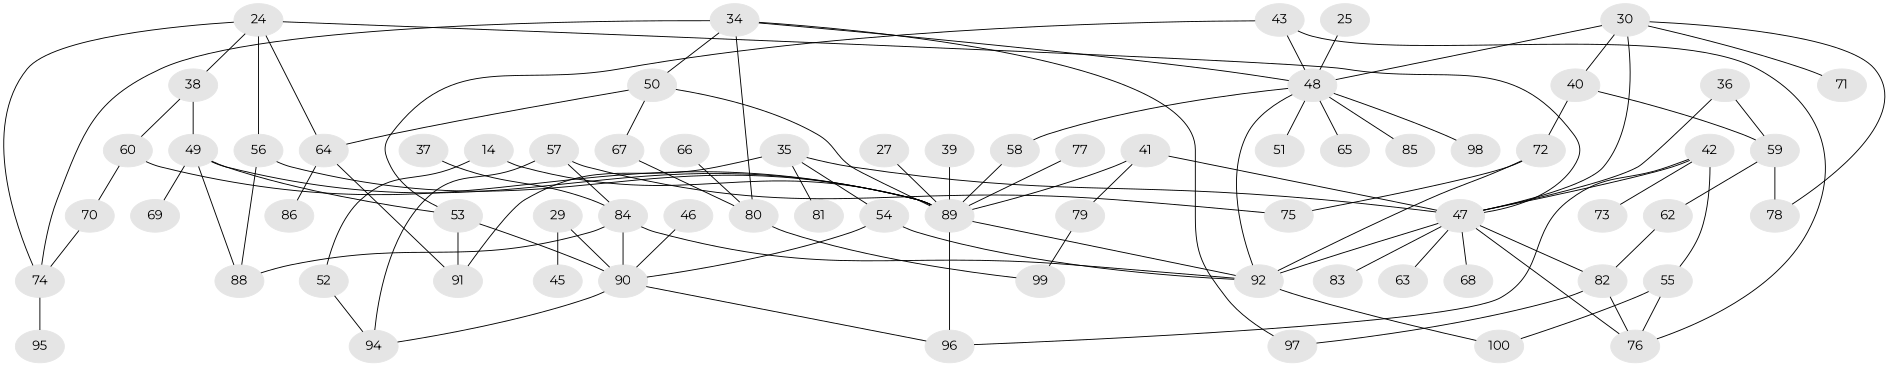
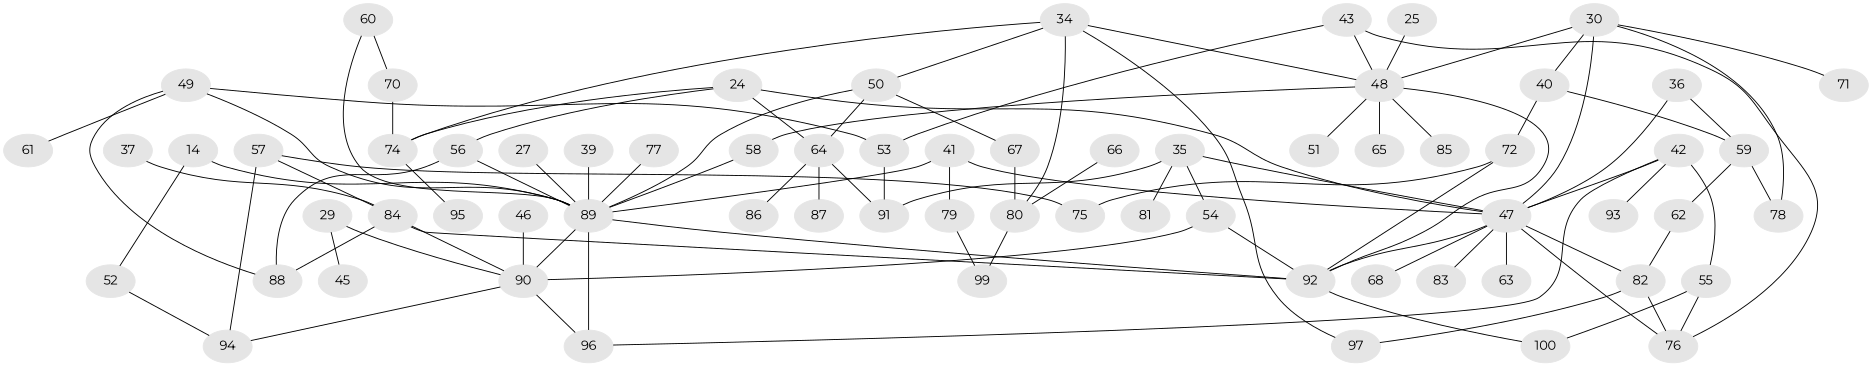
  graph {
    fontname=Montserrat
    node [color=gray90 fontname=Montserrat style=filled]
    edge [fontname=Montserrat]
    14
    52
    89 [super="+4+12+22+5"]
    94
    90 [super="+26"]
    96 [super="+33"]
    92 [super="+6+73"]
    24 [super="+21"]
-   38
    47 [super="+9+16+20+7"]
    56 [super="+32"]
    64
    74
    49 [super="+2"]
    60
    76 [super="+28+31"]
    63 [super="+17+61"]
    68
    82
    83
    88 [super="+3"]
    91
    86
+   87
    95
    48 [super="+8"]
    51
    58
    65
    85
-   98
    25
    27
    29
    45
    30 [super="+11+18"]
    40
    71
    78
    59
    72
    34 [super="+15"]
    50
    80 [super="+19"]
    97
    67
    99
    35
    54
    81
    36
    62
    84 [super="+10"]
    37
    53
-   69
+   69 [label=61]
    70
    39
    75
    41
    79
    42 [super="+23"]
    55
-   93 [label=73]
+   93
    100
    43
    46
    57
    66
    77
    14 -- 52
    14 -- 89
    52 -- 94
-   53 -- 90
+   89 -- 90
    89 -- 96
    89 -- 92 [weight=2]
    90 -- 94
    90 -- 96
    92 -- 100
-   24 -- 38
    24 -- 47
    24 -- 56
    24 -- 64
    24 -- 74
-   38 -- 49
-   38 -- 60
    47 -- 92 [weight=3]
    47 -- 76
    47 -- 63 [weight=2]
    47 -- 68
    47 -- 82
    47 -- 83
    56 -- 89 [weight=2]
    56 -- 88
    64 -- 91
    64 -- 86
+   64 -- 87
    74 -- 95
    49 -- 89
    49 -- 88
    49 -- 53
    49 -- 69
    60 -- 89
    60 -- 70
    82 -- 76
    82 -- 97
    48 -- 92
    48 -- 51
    48 -- 58
    48 -- 65
    48 -- 85
-   48 -- 98
    58 -- 89
    25 -- 48
    27 -- 89
    29 -- 90
    29 -- 45
    30 -- 47 [weight=2]
    30 -- 48
    30 -- 40
    30 -- 71
    30 -- 78
    40 -- 59
    40 -- 72
    59 -- 78
    59 -- 62
    72 -- 92
    72 -- 75
    34 -- 74
    34 -- 48
    34 -- 50
    34 -- 80
    34 -- 97
    50 -- 89
    50 -- 64
    50 -- 67
    80 -- 99
    67 -- 80
    35 -- 47
    35 -- 91
    35 -- 54
    35 -- 81
    54 -- 90
    54 -- 92
    36 -- 47
    36 -- 59
    62 -- 82
    84 -- 90
    84 -- 92
    84 -- 88
    37 -- 84
    53 -- 91
    70 -- 74
    39 -- 89
    41 -- 89
    41 -- 47
    41 -- 79
    79 -- 99
    42 -- 96
    42 -- 47
    42 -- 55
    42 -- 93
    55 -- 76
    55 -- 100
    43 -- 76
    43 -- 48
    43 -- 53
    46 -- 90
    57 -- 94
    57 -- 84
    57 -- 75
    66 -- 80
    77 -- 89
  }
